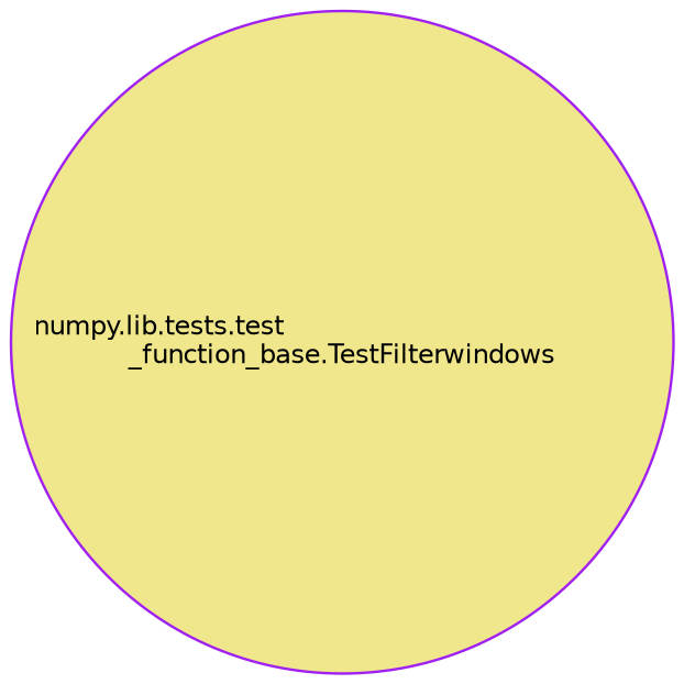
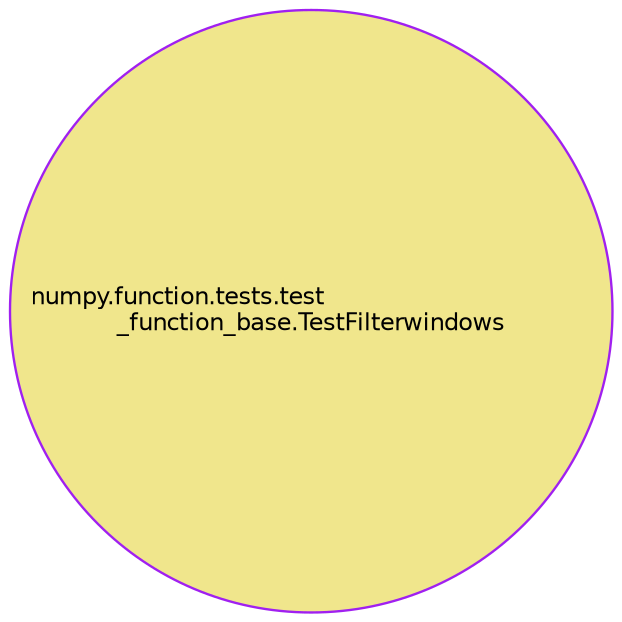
  digraph {
    rankdir=TB
-   n1 [color=purple fillcolor=khaki fontname=Helvetica fontsize=10 height=0.2 label="numpy.lib.tests.test\l_function_base.TestFilterwindows" shape=circle style=filled width=0.4]
+   n1 [color=purple fillcolor=khaki fontname=Helvetica fontsize=10 height=0.2 label="numpy.function.tests.test\l_function_base.TestFilterwindows" shape=circle style=filled width=0.4]
  }
